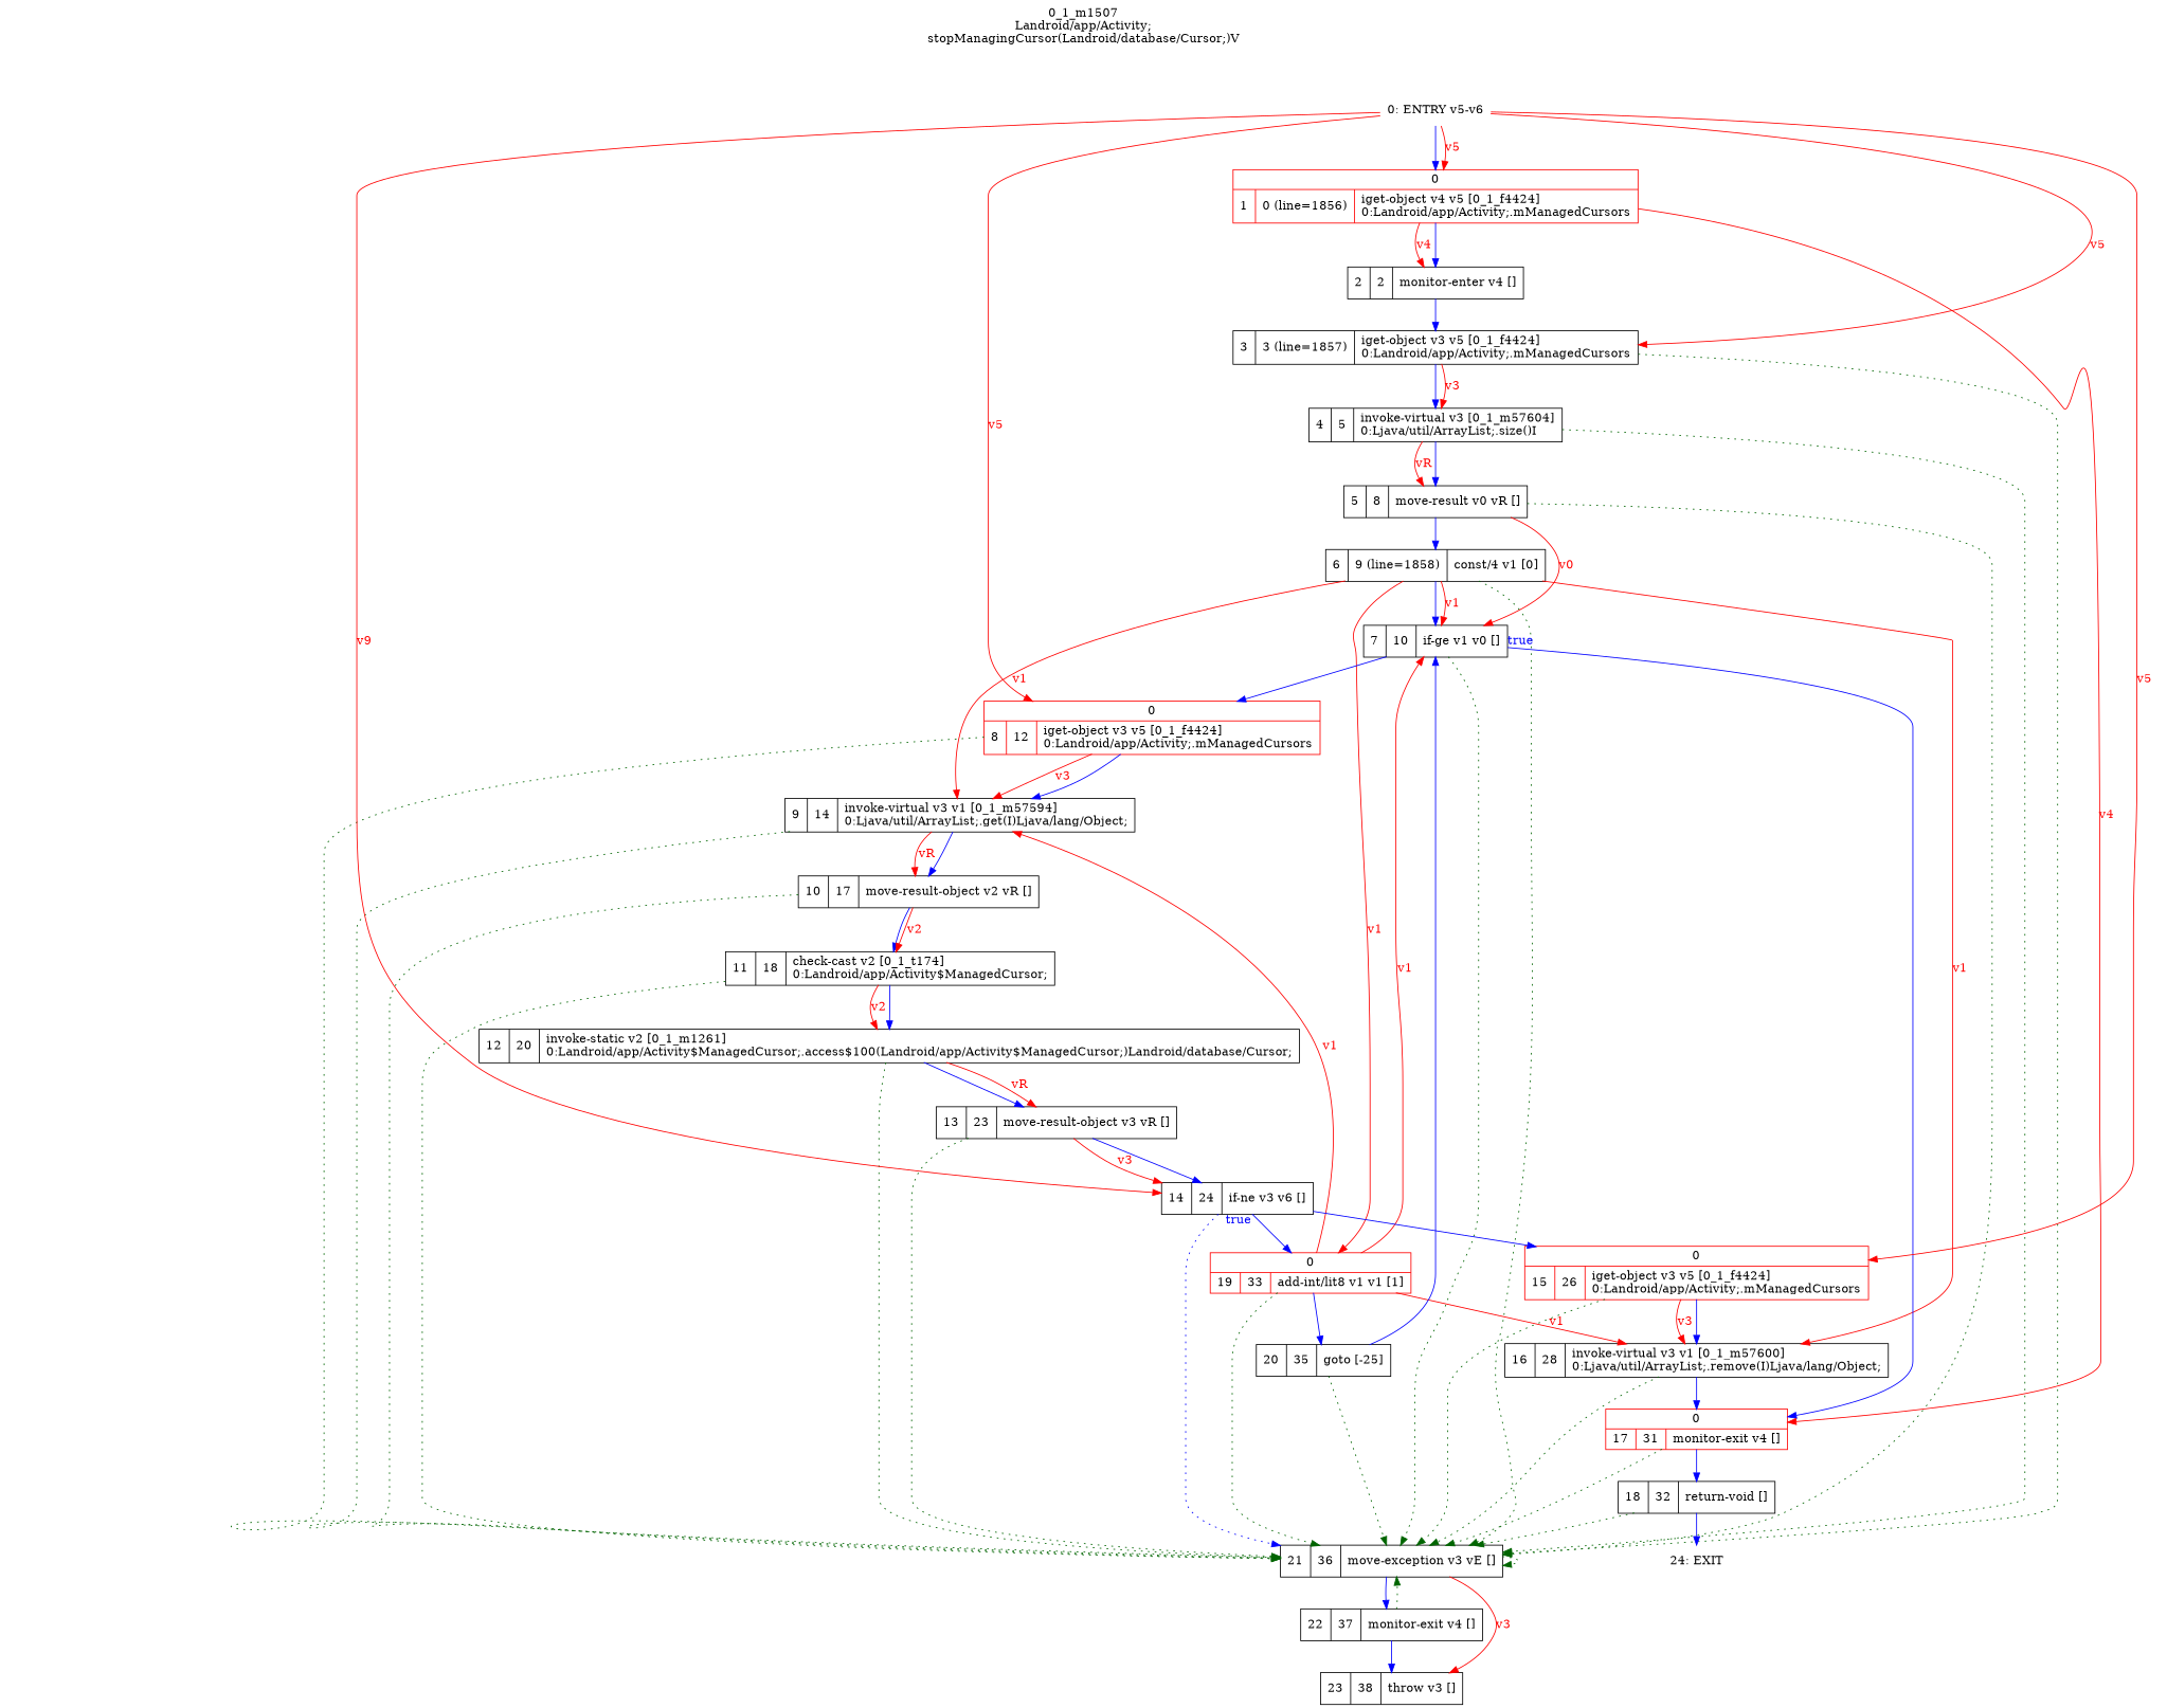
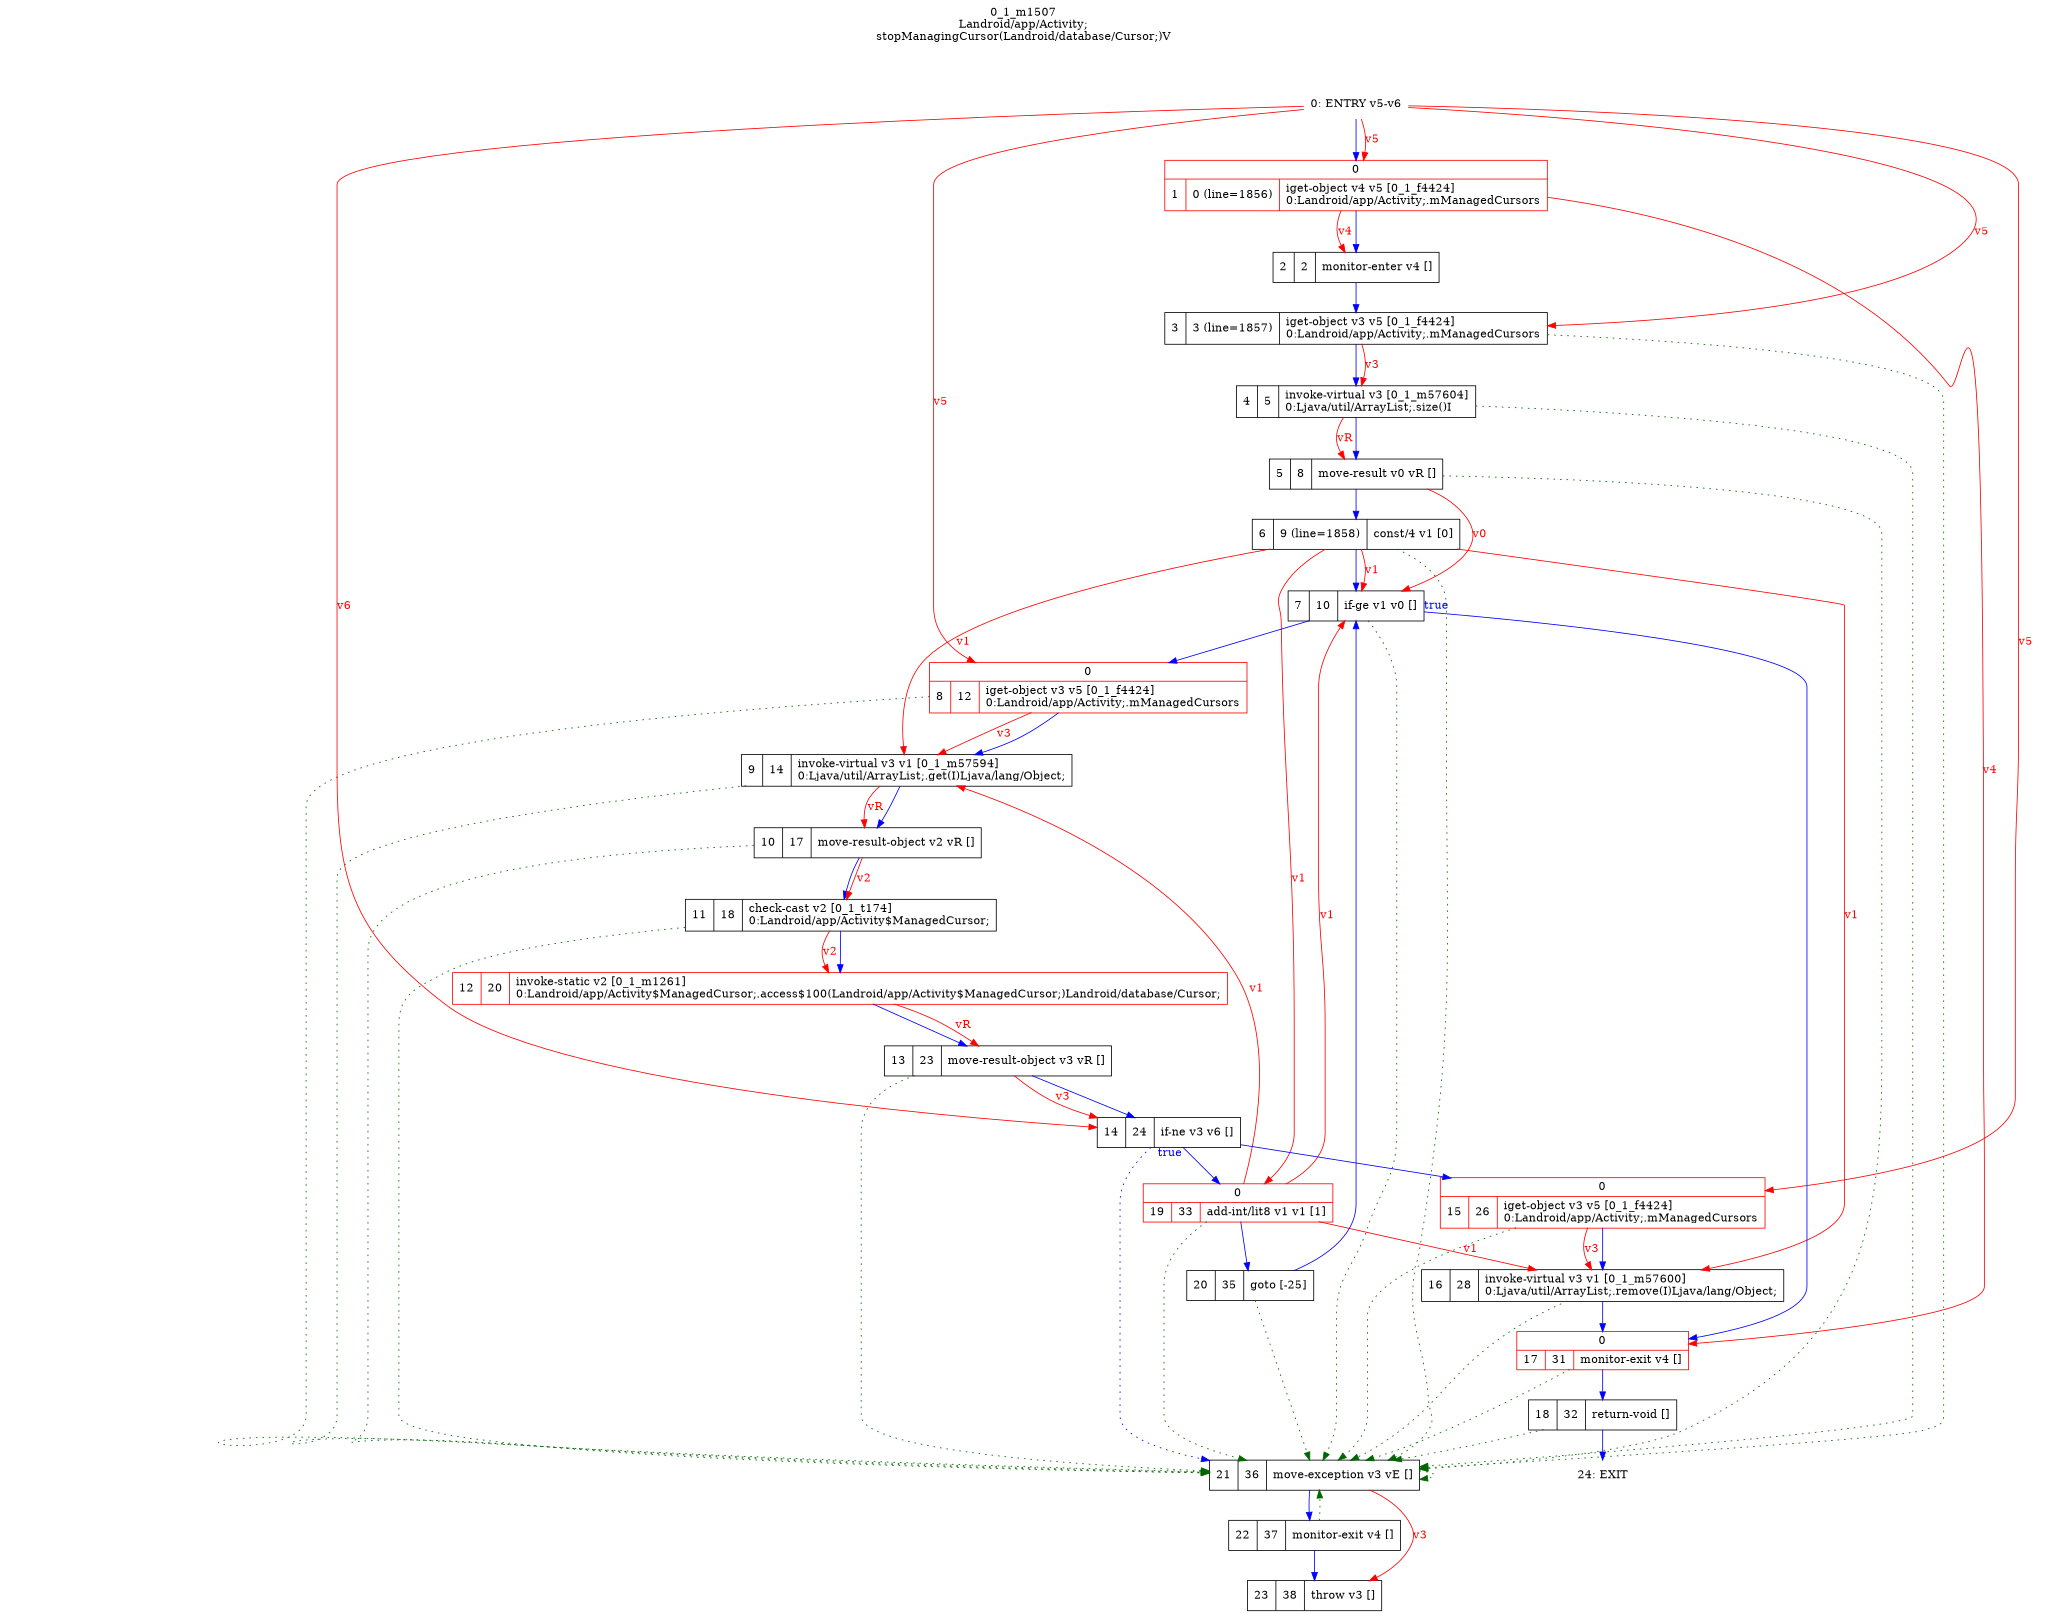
  digraph {
    label="0_1_m1507\nLandroid/app/Activity;\nstopManagingCursor(Landroid/database/Cursor;)V"
    labelloc=t
    rankdir=UD
    node [shape=record]
    edge [color=blue fontcolor=blue]
    n1 [label="3|3 (line=1857)|iget-object v3 v5 [0_1_f4424]\l0:Landroid/app/Activity;.mManagedCursors\l"]
    n2 [label="4|5|invoke-virtual v3 [0_1_m57604]\l0:Ljava/util/ArrayList;.size()I\l"]
    n3 [label="21|36|move-exception v3 vE []\l"]
    n4 [label="5|8|move-result v0 vR []\l"]
    n5 [label="22|37|monitor-exit v4 []\l"]
    n6 [label="23|38|throw v3 []\l"]
    n7 [label="6|9 (line=1858)|const/4 v1 [0]\l"]
    n8 [label="7|10|if-ge v1 v0 []\l"]
    n9 [label="9|14|invoke-virtual v3 v1 [0_1_m57594]\l0:Ljava/util/ArrayList;.get(I)Ljava/lang/Object;\l"]
    n10 [label="16|28|invoke-virtual v3 v1 [0_1_m57600]\l0:Ljava/util/ArrayList;.remove(I)Ljava/lang/Object;\l"]
    n11 [color=red label="{0|{19|33|add-int/lit8 v1 v1 [1]\l}}"]
    n12 [color=red label="{0|{8|12|iget-object v3 v5 [0_1_f4424]\l0:Landroid/app/Activity;.mManagedCursors\l}}"]
    n13 [color=red label="{0|{17|31|monitor-exit v4 []\l}}"]
    n14 [label="10|17|move-result-object v2 vR []\l"]
    n15 [label="20|35|goto [-25]\l"]
    n16 [label="18|32|return-void []\l"]
    n17 [label="11|18|check-cast v2 [0_1_t174]\l0:Landroid/app/Activity$ManagedCursor;\l"]
-   n18 [label="12|20|invoke-static v2 [0_1_m1261]\l0:Landroid/app/Activity$ManagedCursor;.access$100(Landroid/app/Activity$ManagedCursor;)Landroid/database/Cursor;\l"]
+   n18 [label="12|20|invoke-static v2 [0_1_m1261]\l0:Landroid/app/Activity$ManagedCursor;.access$100(Landroid/app/Activity$ManagedCursor;)Landroid/database/Cursor;\l" color=red]
    n19 [label="13|23|move-result-object v3 vR []\l"]
    n20 [label="14|24|if-ne v3 v6 []\l"]
    n21 [color=red label="{0|{15|26|iget-object v3 v5 [0_1_f4424]\l0:Landroid/app/Activity;.mManagedCursors\l}}"]
    n22 [label="24: EXIT" shape=plaintext]
    n23 [label="0: ENTRY v5-v6" shape=plaintext]
    n24 [color=red label="{0|{1|0 (line=1856)|iget-object v4 v5 [0_1_f4424]\l0:Landroid/app/Activity;.mManagedCursors\l}}"]
    n25 [label="2|2|monitor-enter v4 []\l"]
    n1 -> n2 [weight=100]
    n1 -> n2 [color=red fontcolor=red label=v3]
    n1 -> n3 [color=darkgreen style=dotted fontcolor=""]
    n2 -> n3 [color=darkgreen style=dotted fontcolor=""]
    n2 -> n4 [weight=100]
    n2 -> n4 [color=red fontcolor=red label=vR]
    n3 -> n3 [color=darkgreen style=dotted fontcolor=""]
    n3 -> n5 [weight=100]
    n3 -> n6 [color=red fontcolor=red label=v3]
    n4 -> n3 [color=darkgreen style=dotted fontcolor=""]
    n4 -> n7 [weight=100]
    n4 -> n8 [color=red fontcolor=red label=v0]
    n5 -> n3 [color=darkgreen style=dotted fontcolor=""]
    n5 -> n6 [weight=100]
    n7 -> n3 [color=darkgreen style=dotted fontcolor=""]
    n7 -> n8 [weight=100]
    n7 -> n8 [color=red fontcolor=red label=v1]
    n7 -> n9 [color=red fontcolor=red label=v1]
    n7 -> n10 [color=red fontcolor=red label=v1]
    n7 -> n11 [color=red fontcolor=red label=v1]
    n8 -> n3 [color=darkgreen style=dotted fontcolor=""]
    n8 -> n12 [weight=100]
    n8 -> n13 [taillabel=true weight=10]
    n9 -> n3 [color=darkgreen style=dotted fontcolor=""]
    n9 -> n14 [weight=100]
    n9 -> n14 [color=red fontcolor=red label=vR]
    n10 -> n3 [color=darkgreen style=dotted fontcolor=""]
    n10 -> n13 [weight=100]
    n11 -> n3 [color=darkgreen style=dotted fontcolor=""]
    n11 -> n8 [color=red fontcolor=red label=v1]
    n11 -> n9 [color=red fontcolor=red label=v1]
    n11 -> n10 [color=red fontcolor=red label=v1]
    n11 -> n15 [weight=100]
    n12 -> n3 [color=darkgreen style=dotted fontcolor=""]
    n12 -> n9 [weight=100]
    n12 -> n9 [color=red fontcolor=red label=v3]
    n13 -> n3 [color=darkgreen style=dotted fontcolor=""]
    n13 -> n16 [weight=100]
    n14 -> n3 [color=darkgreen style=dotted fontcolor=""]
    n14 -> n17 [weight=100]
    n14 -> n17 [color=red fontcolor=red label=v2]
    n15 -> n3 [color=darkgreen style=dotted fontcolor=""]
    n15 -> n8 [weight=100]
    n16 -> n3 [color=darkgreen style=dotted fontcolor=""]
    n16 -> n22 [weight=100]
    n17 -> n3 [color=darkgreen style=dotted fontcolor=""]
    n17 -> n18 [weight=100]
    n17 -> n18 [color=red fontcolor=red label=v2]
-   n18 -> n3 [color=darkgreen style=dotted fontcolor=""]
    n18 -> n19 [weight=100]
    n18 -> n19 [color=red fontcolor=red label=vR]
    n19 -> n3 [color=darkgreen style=dotted fontcolor=""]
    n19 -> n20 [weight=100]
    n19 -> n20 [color=red fontcolor=red label=v3]
    n20 -> n3 [style=dotted fontcolor=""]
    n20 -> n11 [taillabel=true weight=10]
    n20 -> n21 [weight=100]
    n21 -> n3 [color=darkgreen style=dotted fontcolor=""]
    n21 -> n10 [weight=100]
    n21 -> n10 [color=red fontcolor=red label=v3]
    n23 -> n1 [color=red fontcolor=red label=v5]
    n23 -> n12 [color=red fontcolor=red label=v5]
-   n23 -> n20 [color=red fontcolor=red label=v9]
+   n23 -> n20 [color=red fontcolor=red label=v6]
    n23 -> n21 [color=red fontcolor=red label=v5]
    n23 -> n24 [weight=100]
    n23 -> n24 [color=red fontcolor=red label=v5]
    n24 -> n13 [color=red fontcolor=red label=v4]
    n24 -> n25 [weight=100]
    n24 -> n25 [color=red fontcolor=red label=v4]
    n25 -> n1 [weight=100]
  }
